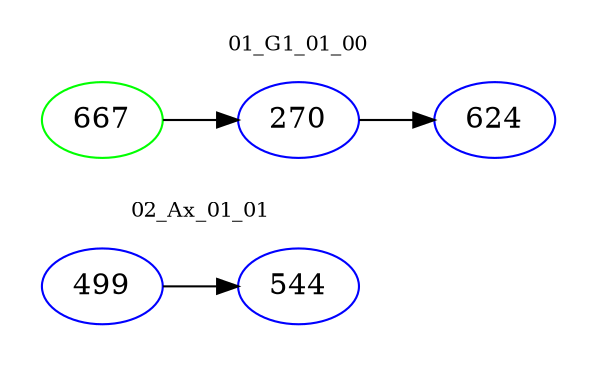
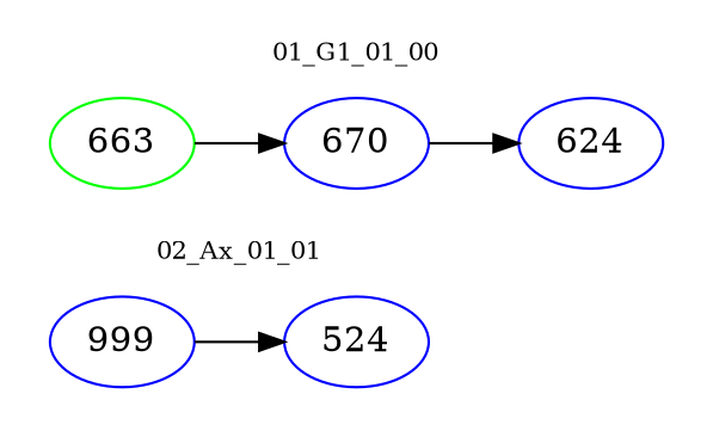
  digraph {
    fontname="DejaVu Serif"
    rankdir=LR
    node [color=blue fontname="DejaVu Serif"]
    edge [color=black fontname="DejaVu Serif"]
-   n1 [label=499]
-   n2 [label=544]
-   n3 [color=green label=667]
-   n4 [label=270]
+   n1 [label=999]
+   n2 [label=524]
+   n3 [color=green label=663]
+   n4 [label=670]
    n5 [label=624]
    subgraph cluster_1 {
      color=white
      fontsize=10
      label="02_Ax_01_01"
      n1
      n2
    }
    subgraph cluster_2 {
      color=white
      fontsize=10
      label="01_G1_01_00"
      n3
      n4
      n5
    }
    n1 -> n2
    n3 -> n4
    n4 -> n5
  }
